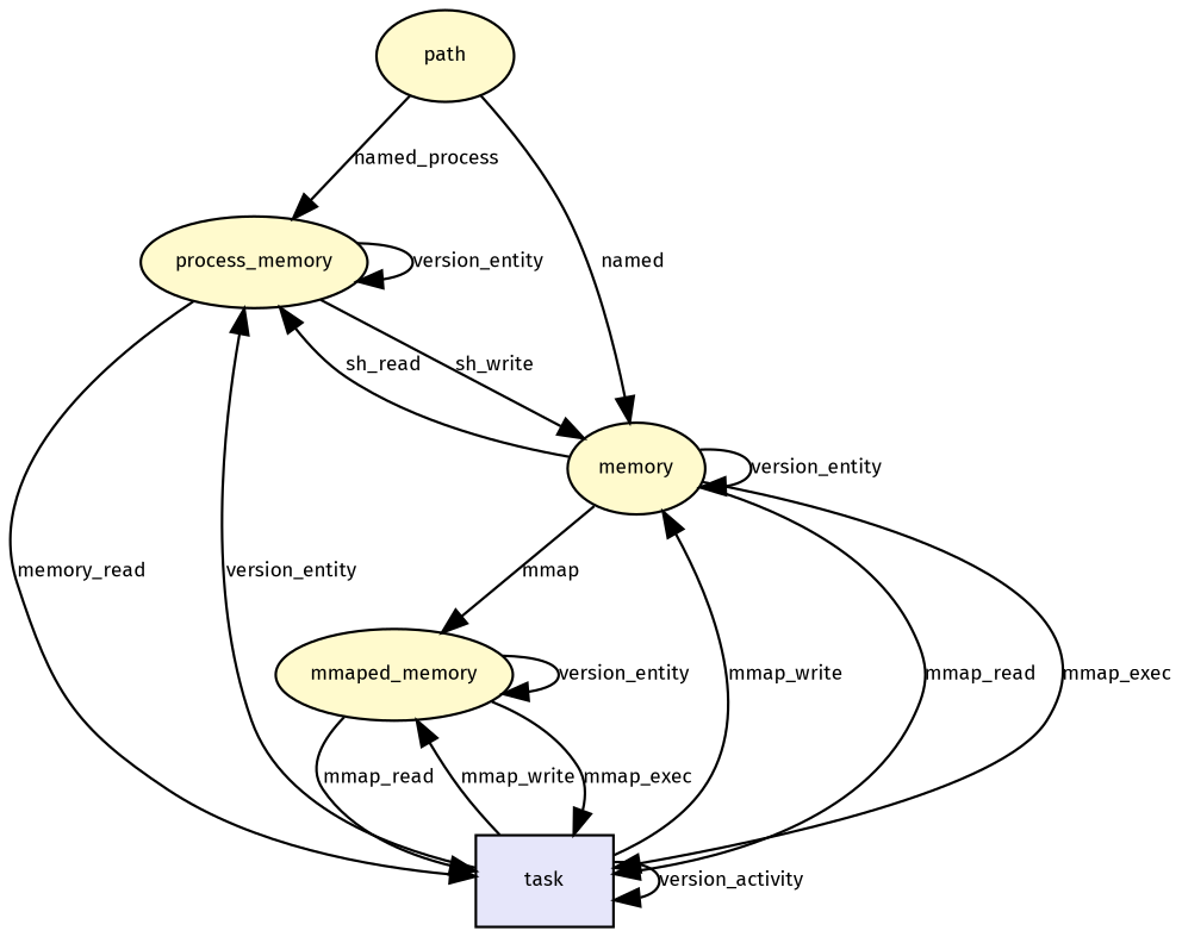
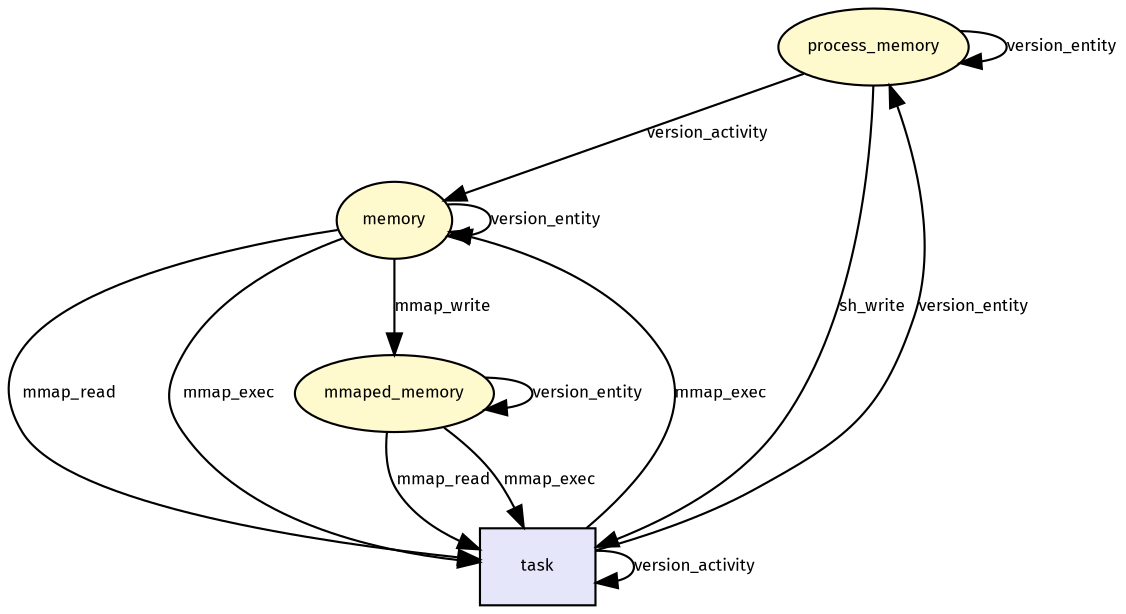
  digraph {
    fontname="Fira Sans"
    node [fillcolor="#fffacd" fontname="Fira Sans" fontsize=8 shape=ellipse style=filled]
    edge [fontname="Fira Sans" fontsize=8]
-   n1 [label=path]
    n2 [label=process_memory]
    n3 [label=memory]
    n4 [fillcolor="#e6e6fa" label=task shape=rectangle]
    n5 [label=mmaped_memory]
-   n1 -> n2 [label=named_process]
-   n1 -> n3 [label=named]
    n2 -> n2 [label=version_entity]
-   n2 -> n3 [label=sh_write]
-   n2 -> n4 [label=memory_read]
-   n3 -> n2 [label=sh_read]
+   n2 -> n3 [label=version_activity]
+   n2 -> n4 [label=sh_write]
    n3 -> n3 [label=version_entity]
    n3 -> n4 [label=mmap_read]
    n3 -> n4 [label=mmap_exec]
-   n3 -> n5 [label=mmap]
+   n3 -> n5 [label=mmap_write]
    n4 -> n2 [label=version_entity]
-   n4 -> n3 [label=mmap_write]
+   n4 -> n3 [label=mmap_exec]
    n4 -> n4 [label=version_activity]
-   n4 -> n5 [label=mmap_write]
    n5 -> n4 [label=mmap_read]
    n5 -> n4 [label=mmap_exec]
    n5 -> n5 [label=version_entity]
  }
